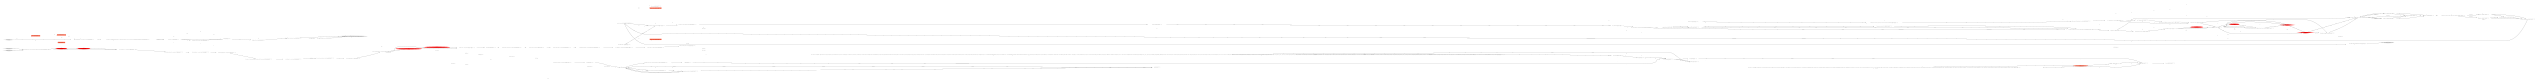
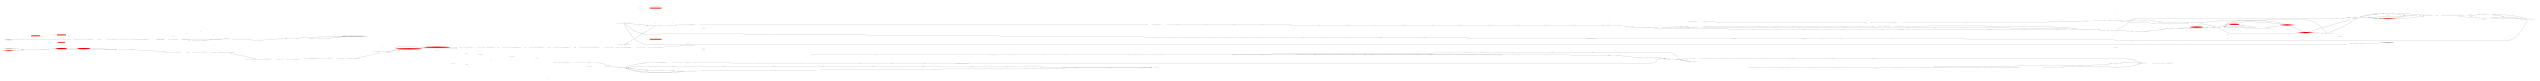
  digraph {
    fontname=Ubuntu
    rankdir=LR
    node [fillcolor=white fontname=Ubuntu shape=ellipse style=filled]
    edge [fontname=Ubuntu style=bold]
    n1 [fillcolor=tomato label="Semaphore writePerm@@@241@@@['1', '0', '0']" shape=box]
    n2 [label="final UpdateLog uLog = uHandler.getUpdateLog()@@@20@@@['1', '1', '0']"]
    n3 [label="final VersionInfo vInfo = uLog.getVersionInfo()@@@21@@@['1', '1', '0']"]
    n4 [label="final Object stateChangeLock = new Object()@@@22@@@['1', '1', '0']"]
    n5 [label="i++@@@27@@@['0', '1', '0']"]
    n6 [label="i < nWriteThreads@@@26@@@['1', '1', '0']" shape=diamond]
    n7 [label="final Semaphore readPermission = new Semaphore(Integer.MAX_VALUE,false)@@@28@@@['1', '1', '0']"]
    n8 [label="writePermissions(i( = new Semaphore(Integer.MAX_VALUE,false)@@@27@@@['1', '1', '0']"]
    n9 [label="writePermissions(i( = new Semaphore(Integer.MAX_VALUE,false)@@@29@@@['1', '0', '0']"]
    n10 [fillcolor=red label="assertU(commit())@@@5@@@['1', '0', '0']"]
    n11 [label="final int commitPercent = 5 + random().nextInt(10)@@@4@@@['1', '1', '0']"]
    n12 [label="Thread thread = new Thread(\"WRITER\" + i){@Override public void run(){try {while (operations.get() > 0) {writePermission.acquire()int oper = rand.nextInt(10)if (oper < commitPercent) {if (numCommitting.incrementAndGet() <= maxConcurrentCommits) {Map<Integer,DocInfo> newCommittedModellong versionsynchronized (globalLock) {newCommittedModel = new HashMap<>(model)version = snapshotCount++}synchronized (stateChangeLock) {if (uLog.getState() != UpdateLog.State.ACTIVE) version = -1if (rand.nextInt(100) < softCommitPercent) {verbose(\"softCommit start\")assertU(TestHarness.commit(\"softCommit\",\"true\"))verbose(\"softCommit end\")}{verbose(\"hardCommit start\")assertU(commit())verbose(\"hardCommit end\")}}synchronized (globalLock) {if (version >= committedModelClock) {if (VERBOSE) {verbose(\"installing new committedModel version=\" + committedModelClock)}committedModel = newCommittedModelcommittedModelClock = version}}}numCommitting.decrementAndGet()continue}int idif (rand.nextBoolean()) {id = rand.nextInt(ndocs)}{id = lastId}boolean before = rand.nextBoolean()if (before) {lastId = id}DocInfo info = model.get(id)long val = info.vallong nextVal = Math.abs(val) + 1long version = testVersion.incrementAndGet()if (rand.nextBoolean()) Thread.yield()if (oper < commitPercent + deletePercent) {verbose(\"deleting id\",id,\"val=\",nextVal,\"version\",version)Long returnedVersion = deleteAndGetVersion(Integer.toString(id),params(\"_version_\",Long.toString(-version),DISTRIB_UPDATE_PARAM,FROM_LEADER))if (returnedVersion != null) {assertEquals(-version,returnedVersion.longValue())}synchronized (model) {DocInfo currInfo = model.get(id)if (Math.abs(version) > Math.abs(currInfo.version)) {model.put(id,new DocInfo(version,-nextVal))}}verbose(\"deleting id\",id,\"val=\",nextVal,\"version\",version,\"DONE\")}if (oper < commitPercent + deletePercent + deleteByQueryPercent) {verbose(\"deleteByQuery id\",id,\"val=\",nextVal,\"version\",version)Long returnedVersion = deleteByQueryAndGetVersion(\"id:\" + Integer.toString(id),params(\"_version_\",Long.toString(-version),DISTRIB_UPDATE_PARAM,FROM_LEADER))if (returnedVersion != null) {assertEquals(-version,returnedVersion.longValue())}synchronized (model) {DocInfo currInfo = model.get(id)if (Math.abs(version) > Math.abs(currInfo.version)) {model.put(id,new DocInfo(version,-nextVal))}}verbose(\"deleteByQuery id\",id,\"val=\",nextVal,\"version\",version,\"DONE\")}{verbose(\"adding id\",id,\"val=\",nextVal,\"version\",version)Long returnedVersion = addAndGetVersion(sdoc(\"id\",Integer.toString(id),FIELD,Long.toString(nextVal),\"_version_\",Long.toString(version)),params(DISTRIB_UPDATE_PARAM,FROM_LEADER))if (returnedVersion != null) {assertEquals(version,returnedVersion.longValue())}synchronized (model) {DocInfo currInfo = model.get(id)if (version > currInfo.version) {model.put(id,new DocInfo(version,nextVal))}}if (VERBOSE) {verbose(\"adding id\",id,\"val=\",nextVal,\"version\",version,\"DONE\")}}if (!before) {lastId = id}}}catch (Throwable e) }}@@@33@@@['1', '1', '0']"]
    n13 [label="final int softCommitPercent = 30 + random().nextInt(75)@@@5@@@['1', '1', '0']"]
    n14 [label="recInfo = recoveryInfoF.get(random().nextInt(100 / nWriteThreads),TimeUnit.MILLISECONDS)@@@227@@@['1', '1', '0']"]
    n15 [label="recInfo == null@@@224@@@['1', '1', '0']" shape=diamond]
    n16 [fillcolor=red label="recInfo != null@@@242@@@['0', '1', '0']" shape=diamond]
    n17 [fillcolor=red label="cnt == 0@@@238@@@['0', '1', '0']" shape=diamond]
    n18 [fillcolor=red label="cnt--@@@226@@@['0', '1', '0']"]
    n19 [label="bufferedAddsApplied += recInfo.adds@@@243@@@['1', '1', '0']"]
    n20 [label="int neededPermits = Integer.MAX_VALUE - writePerm.availablePermits()@@@247@@@['1', '1', '0']"]
    n21 [label="assertEquals(-version,returnedVersion.longValue())@@@6@@@['0', '0', '1']"]
    n22 [label="model@@@8@@@['0', '0', '1']" shape=diamond]
    n23 [label="DocInfo currInfo = model.get(id)@@@9@@@['0', '0', '1']"]
    n24 [label="Math.abs(version) > Math.abs(currInfo.version)@@@10@@@['0', '0', '1']" shape=diamond]
    n25 [fillcolor=red label="int cnt = 5000@@@223@@@['0', '1', '0']"]
    n26 [label="visibleModel = model@@@250@@@['1', '1', '0']"]
    n27 [label="int neededPermits = Integer.MAX_VALUE - readPermission.availablePermits()@@@251@@@['1', '1', '0']"]
    n28 [label="neededPermits > 0@@@252@@@['0', '1', '0']" shape=diamond]
    n29 [label="readPermission.release(neededPermits)@@@252@@@['1', '1', '0']"]
    n30 [label="neededPermits > 0@@@247@@@['1', '0', '0']" shape=diamond]
    n31 [label="final AtomicLong testVersion = new AtomicLong(0)@@@18@@@['1', '1', '0']"]
    n32 [label="final UpdateHandler uHandler = h.getCore().getUpdateHandler()@@@19@@@['1', '1', '0']"]
    n33 [label="writePermissions@@@246@@@['1', '1', '0']"]
    n34 [label="int writeThreadNumber = 0@@@222@@@['1', '1', '0']"]
    n35 [label="initModel(ndocs)@@@15@@@['1', '1', '0']"]
    n36 [label="final AtomicInteger numCommitting = new AtomicInteger()@@@16@@@['1', '1', '0']"]
    n37 [label="List<Thread> threads = new ArrayList<>()@@@17@@@['1', '1', '0']"]
    n38 [label="final int percentRealtimeQuery = 75@@@11@@@['1', '1', '0']"]
    n39 [label="final int percentGetLatestVersions = random().nextInt(4)@@@12@@@['1', '1', '0']"]
    n40 [label="Thread thread = new Thread(\"READER\" + i){@Override public void run(){try {while (operations.get() > 0) {readPermission.tryAcquire(10,TimeUnit.MILLISECONDS)int id = rand.nextInt(100) < 25? lastId: rand.nextInt(ndocs)boolean realTime = rand.nextInt(100) < percentRealtimeQueryDocInfo infoif (realTime) {info = visibleModel.get(id)}{synchronized (globalLock) {info = committedModel.get(id)}}if (VERBOSE) {verbose(\"querying id\",id)}SolrQueryRequest sreqif (realTime) {sreq = req(\"wt\",\"json\",\"qt\",\"/get\",\"ids\",Integer.toString(id))}{sreq = req(\"wt\",\"json\",\"q\",\"id:\" + Integer.toString(id),\"omitHeader\",\"true\")}String response = h.query(sreq)Map rsp = (Map)ObjectBuilder.fromJSON(response)List doclist = (List)(((Map)rsp.get(\"response\")).get(\"docs\"))if (doclist.size() == 0) {}{assertEquals(1,doclist.size())long foundVal = (Long)(((Map)doclist.get(0)).get(FIELD))long foundVer = (Long)(((Map)doclist.get(0)).get(\"_version_\"))if (foundVer < Math.abs(info.version) || (foundVer == info.version && foundVal != info.val)) {verbose(\"ERROR, id=\",id,\"found=\",response,\"model\",info)assertTrue(false)}}}if (rand.nextInt(100) < percentGetLatestVersions) {getLatestVersions()}}catch (Throwable e) }}@@@152@@@['1', '1', '0']"]
    n41 [fillcolor=red label="final AtomicLong operations = new AtomicLong(atLeast(100))@@@15@@@['1', '0', '0']"]
    n42 [fillcolor=red label="final AtomicLong operations = new AtomicLong(atLeast(35))@@@13@@@['0', '1', '0']"]
-   n43 [fillcolor=tomato label="threads.add(thread)@@@205@@@['1', '1', '0']"]
+   n43 [label="threads.add(thread)@@@205@@@['1', '1', '0']"]
    n44 [label="verbose(\"ROUND=\",operations.get())@@@253@@@['1', '1', '0']"]
    n45 [label="operations.decrementAndGet() > 0@@@255@@@['1', '1', '0']" shape=diamond]
    n46 [fillcolor=lightgray label="testStressRecovery['0', '1', '0']" shape=diamond]
    n47 [label="assumeFalse(\"FIXME: This test is horribly slow sometimes on Windows!\",Constants.WINDOWS)@@@3@@@['1', '1', '0']"]
    n48 [fillcolor=red label="clearIndex()@@@4@@@['1', '0', '0']"]
-   n49 [fillcolor=lightgray label="testStressRecovery['1', '0', '0']" shape=diamond]
+   n49 [fillcolor=tomato label="testStressRecovery['1', '0', '0']" shape=diamond]
    n50 [label="verbose(\"bufferedAddsApplied=\",bufferedAddsApplied)@@@256@@@['1', '1', '0']"]
    n51 [fillcolor=lightgray label="thread.join()@@@258@@@['1', '1', '0']"]
    n52 [label="i++@@@31@@@['1', '1', '0']"]
    n53 [label="final int threadNum = i@@@32@@@['1', '1', '0']"]
    n54 [label="i < nWriteThreads@@@30@@@['1', '1', '0']" shape=diamond]
    n55 [label="threads.add(thread)@@@147@@@['1', '1', '0']"]
    n56 [label="i++@@@151@@@['1', '1', '0']"]
    n57 [label="int i = 0@@@149@@@['1', '1', '0']"]
    n58 [label="int nReadThreads = 2 + random().nextInt(10)@@@14@@@['1', '1', '0']"]
    n59 [label="i < nReadThreads@@@150@@@['1', '1', '0']" shape=diamond]
    n60 [label="model.put(id,new DocInfo(version,-nextVal))@@@11@@@['0', '0', '1']"]
    n61 [fillcolor=lightgray label="ifVerbose(\"deleteByQuery id\",id,\"val=\",nextVal,\"version\",version,\"DONE\")@@@14@@@['0', '0', '1']"]
    n62 [label="uLog.bufferUpdates()@@@215@@@['1', '1', '0']"]
    n63 [label="assertTrue(uLog.getState() == UpdateLog.State.BUFFERING)@@@217@@@['1', '1', '0']"]
    n64 [label="random().nextBoolean()@@@218@@@['1', '1', '0']" shape=diamond]
    n65 [label="random().nextBoolean()@@@220@@@['1', '0', '0']" shape=diamond]
    n66 [label="stateChangeLock@@@214@@@['1', '1', '0']" shape=diamond]
    n67 [label="assertTrue(uLog.getState() == UpdateLog.State.ACTIVE)@@@212@@@['1', '1', '0']"]
    n68 [label="visibleModel = new ConcurrentHashMap<>(model)@@@213@@@['1', '1', '0']"]
    n69 [fillcolor=tomato label="int id@@@2@@@['0', '0', '1']" shape=box]
    n70 [label="Long returnedVersion = deleteByQueryAndGetVersion(\"id:\" + Integer.toString(id),params(\"_version_\",Long.toString(-version),DISTRIB_UPDATE_PARAM,FROM_LEADER))@@@4@@@['0', '0', '1']"]
    n71 [label="ifVerbose(\"deleteByQuery id\",id,\"val=\",nextVal,\"version\",version)@@@3@@@['0', '0', '1']"]
    n72 [label="returnedVersion != null@@@5@@@['0', '0', '1']" shape=diamond]
    n73 [label="final int deleteByQueryPercent = random().nextInt(5)@@@7@@@['1', '1', '0']"]
    n74 [label="final int ndocs = 5 + (random().nextBoolean()? random().nextInt(25): random().nextInt(200))@@@8@@@['1', '1', '0']"]
    n75 [label="int nWriteThreads = 2 + random().nextInt(10)@@@9@@@['1', '1', '0']"]
    n76 [label="writePerm.release(neededPermits)@@@248@@@['1', '1', '0']"]
-   n77 [label="neededPermits > 0@@@248@@@['0', '1', '0']" shape=diamond]
+   n77 [fillcolor=tomato label="neededPermits > 0@@@248@@@['0', '1', '0']" shape=diamond]
    n78 [label="neededPermits > 0@@@243@@@['1', '0', '0']" shape=diamond]
    n79 [label="Thread.sleep(random().nextInt(10) + 1)@@@218@@@['0', '1', '0']"]
    n80 [label="Future<UpdateLog.RecoveryInfo> recoveryInfoF = uLog.applyBufferedUpdates()@@@219@@@['1', '1', '0']"]
    n81 [label="recoveryInfoF != null@@@220@@@['1', '1', '0']" shape=diamond]
    n82 [label="final int deletePercent = 4 + random().nextInt(25)@@@6@@@['1', '1', '0']"]
    n83 [label="int i = 0@@@29@@@['1', '1', '0']"]
    n84 [fillcolor=tomato label="Semaphore writePerm@@@246@@@['0', '1', '0']" shape=box]
    n85 [label="UpdateLog.RecoveryInfo recInfo = null@@@221@@@['1', '1', '0']"]
    n86 [label="thread.start()@@@208@@@['1', '1', '0']"]
    n87 [fillcolor=tomato label="long nextVal@@@2@@@['0', '0', '1']" shape=box]
    n88 [label="writePermissions(writeThreadNumber++(.drainPermits()@@@231@@@['1', '1', '0']"]
    n89 [label="writeThreadNumber >= nWriteThreads@@@232@@@['1', '1', '0']" shape=diamond]
    n90 [label="readPermission.drainPermits()@@@236@@@['1', '1', '0']"]
    n91 [label="writeThreadNumber--@@@233@@@['1', '1', '0']"]
    n92 [label="writePermissions(writeThreadNumber(.release(random().nextInt(2) + 1)@@@234@@@['1', '1', '0']"]
    n93 [fillcolor=lightgray label="deleteByQuery['0', '0', '1']" shape=diamond]
    n94 [fillcolor=tomato label="long version@@@2@@@['0', '0', '1']" shape=box]
    n95 [label="final Semaphore(( writePermissions = new Semaphore((((@@@24@@@['1', '1', '0']"]
    n96 [label="int i = 0@@@25@@@['1', '1', '0']"]
    n97 [label="final int maxConcurrentCommits = nWriteThreads@@@10@@@['1', '1', '0']"]
    n98 [label="int bufferedAddsApplied = 0@@@210@@@['1', '1', '0']"]
    n99 [label="verbose(\"Operation\",operations.get(),\"Draining permits for write thread\",writeThreadNumber)@@@230@@@['1', '1', '0']"]
    n100 [label="TimeoutException e@@@229@@@['1', '1', '0']" shape=diamond]
    n2 -> n3
    n3 -> n4
    n4 -> n12 [label=stateChangeLock style=solid]
    n4 -> n66 [label=stateChangeLock style=solid]
    n5 -> n6 [label=i style=solid]
    n5 -> n6
    n6 -> n5 [label=true style=dotted]
    n6 -> n7
    n6 -> n8 [label=true style=dotted]
    n6 -> n8
    n6 -> n9
    n6 -> n9 [label=true style=dotted]
    n7 -> n83
    n8 -> n5
    n8 -> n5 [label=i style=solid]
    n8 -> n6 [label=i style=solid]
    n8 -> n6
    n9 -> n8
    n9 -> n8 [label=i style=solid]
    n10 -> n11
    n11 -> n12 [label=commitPercent style=solid]
    n11 -> n13
    n12 -> n55 [label=thread style=solid]
    n12 -> n55
    n13 -> n12 [label=softCommitPercent style=solid]
    n13 -> n82
    n14 -> n15 [label=recInfo style=solid]
    n14 -> n15
    n14 -> n16 [label=recInfo style=solid]
    n14 -> n17
    n15 -> n14
    n15 -> n14 [label=true style=dotted]
    n15 -> n16
    n15 -> n17 [label=true style=dotted]
    n15 -> n18 [label=true style=dotted]
    n15 -> n18
    n15 -> n19
    n16 -> n19
    n16 -> n19 [label=true style=dotted]
    n16 -> n20
    n17 -> n15
    n17 -> n16
    n18 -> n14
    n18 -> n17 [label=cnt style=solid]
    n19 -> n20
    n19 -> n50 [label=bufferedAddsApplied style=solid]
    n20 -> n76 [label=neededPermits style=solid]
    n20 -> n77
    n20 -> n77 [label=neededPermits style=solid]
    n20 -> n78 [label=neededPermits style=solid]
    n20 -> n78
    n21 -> n22
    n22 -> n23
    n22 -> n23 [label=true style=dotted]
    n22 -> n24 [label=true style=dotted]
    n23 -> n24
    n24 -> n60 [label=true style=dotted]
    n24 -> n60
    n24 -> n61
    n25 -> n15
    n25 -> n18 [label=cnt style=solid]
    n26 -> n27
    n27 -> n28 [label=neededPermits style=solid]
    n27 -> n28
    n27 -> n29 [label=neededPermits style=solid]
    n27 -> n30 [label=neededPermits style=solid]
    n27 -> n30
    n28 -> n29 [label=true style=dotted]
    n28 -> n29
    n28 -> n44
    n29 -> n44
    n30 -> n29
    n30 -> n29 [label=true style=dotted]
    n30 -> n44
    n31 -> n32
    n32 -> n2
    n34 -> n15
    n34 -> n25
    n35 -> n36
    n36 -> n37
    n37 -> n31
    n38 -> n39
    n38 -> n40 [label=percentRealtimeQuery style=solid]
    n39 -> n40 [label=percentGetLatestVersions style=solid]
    n39 -> n41
    n39 -> n42
    n40 -> n43
    n40 -> n43 [label=thread style=solid]
    n41 -> n42 [label=0 style=dashed]
    n41 -> n58
    n42 -> n58
    n43 -> n56
    n44 -> n45
    n45 -> n1 [label=true style=dotted]
    n45 -> n20 [label=true style=dotted]
    n45 -> n26 [label=true style=dotted]
    n45 -> n27 [label=true style=dotted]
    n45 -> n28 [label=true style=dotted]
    n45 -> n30 [label=true style=dotted]
    n45 -> n33 [label=true style=dotted]
    n45 -> n44 [label=true style=dotted]
    n45 -> n50
    n45 -> n51 [label=true style=dotted]
    n45 -> n63 [label=true style=dotted]
    n45 -> n64 [label=true style=dotted]
    n45 -> n65 [label=true style=dotted]
    n45 -> n66 [label=true style=dotted]
    n45 -> n67 [label=true style=dotted]
    n45 -> n67
    n45 -> n68 [label=true style=dotted]
    n45 -> n78 [label=true style=dotted]
    n45 -> n80 [label=true style=dotted]
    n45 -> n81 [label=true style=dotted]
    n45 -> n84 [label=true style=dotted]
    n46 -> n47
    n47 -> n11
    n47 -> n48
    n48 -> n10
    n49 -> n47
    n50 -> n51
    n52 -> n12 [label=i style=solid]
    n52 -> n53 [label=i style=solid]
    n52 -> n54 [label=i style=solid]
    n52 -> n54
    n53 -> n12
    n53 -> n56 [label=i style=solid]
    n54 -> n12 [label=true style=dotted]
    n54 -> n52 [label=true style=dotted]
    n54 -> n53 [label=true style=dotted]
    n54 -> n53
    n54 -> n55 [label=true style=dotted]
    n54 -> n57
    n55 -> n52
    n56 -> n40 [label=i style=solid]
    n56 -> n59 [label=i style=solid]
    n56 -> n59
    n57 -> n40 [label=i style=solid]
    n57 -> n59
    n57 -> n59 [label=i style=solid]
    n58 -> n35
    n58 -> n59 [label=nReadThreads style=solid]
    n59 -> n40
    n59 -> n40 [label=true style=dotted]
    n59 -> n43 [label=true style=dotted]
    n59 -> n56 [label=true style=dotted]
    n59 -> n86
    n60 -> n61
    n62 -> n63
    n63 -> n64
    n63 -> n65
    n64 -> n79 [label=true style=dotted]
    n64 -> n79
    n64 -> n80
    n65 -> n64 [label=true style=dotted]
    n65 -> n64
    n65 -> n80
    n66 -> n62
    n66 -> n62 [label=true style=dotted]
    n67 -> n68
    n68 -> n66
    n69 -> n23 [label=id style=solid]
    n69 -> n60 [label=id style=solid]
    n69 -> n61 [label=id style=solid]
    n69 -> n70 [label=id style=solid]
    n69 -> n71 [label=id style=solid]
    n70 -> n72
    n70 -> n72 [label=returnedVersion style=solid]
    n71 -> n70
    n72 -> n21
    n72 -> n21 [label=true style=dotted]
    n72 -> n22
    n73 -> n12 [label=deleteByQueryPercent style=solid]
    n73 -> n74
    n74 -> n12 [label=ndocs style=solid]
    n74 -> n35 [label=ndocs style=solid]
    n74 -> n40 [label=ndocs style=solid]
    n74 -> n75
    n75 -> n6 [label=nWriteThreads style=solid]
    n75 -> n14 [label=nWriteThreads style=solid]
    n75 -> n54 [label=nWriteThreads style=solid]
    n75 -> n97
    n75 -> n97 [label=nWriteThreads style=solid]
    n76 -> n20
    n76 -> n26
    n77 -> n20
    n77 -> n26
    n77 -> n76 [label=true style=dotted]
    n77 -> n76
    n78 -> n20
    n78 -> n26
    n78 -> n76
    n78 -> n76 [label=true style=dotted]
    n79 -> n80
    n80 -> n81 [label=recoveryInfoF style=solid]
    n80 -> n81
    n81 -> n15 [label=true style=dotted]
    n81 -> n16 [label=true style=dotted]
    n81 -> n19 [label=true style=dotted]
    n81 -> n20
    n81 -> n25 [label=true style=dotted]
    n81 -> n34 [label=true style=dotted]
    n81 -> n85 [label=true style=dotted]
    n81 -> n85
    n82 -> n12 [label=deletePercent style=solid]
    n82 -> n73
    n83 -> n12 [label=i style=solid]
    n83 -> n52 [label=i style=solid]
    n83 -> n53 [label=i style=solid]
    n83 -> n54 [label=i style=solid]
    n83 -> n54
    n85 -> n15 [label=recInfo style=solid]
    n85 -> n16 [label=recInfo style=solid]
    n85 -> n34
    n87 -> n61 [label=nextVal style=solid]
    n87 -> n71 [label=nextVal style=solid]
    n88 -> n89
    n89 -> n90
    n89 -> n91
    n89 -> n91 [label=true style=dotted]
    n89 -> n92 [label=true style=dotted]
    n90 -> n15
    n90 -> n17
    n91 -> n92
    n92 -> n90
    n93 -> n69 [label=true style=dotted]
    n93 -> n71
    n93 -> n94 [label=true style=dotted]
    n94 -> n24 [label=version style=solid]
    n94 -> n60 [label=version style=solid]
    n94 -> n61 [label=version style=solid]
    n94 -> n71 [label=version style=solid]
    n94 -> n87 [label=true style=dotted]
    n95 -> n96
    n96 -> n6
    n96 -> n6 [label=i style=solid]
    n97 -> n12 [label=maxConcurrentCommits style=solid]
    n97 -> n38
    n98 -> n50 [label=bufferedAddsApplied style=solid]
    n98 -> n67
    n99 -> n88
    n100 -> n34 [label=true style=dotted]
    n100 -> n88 [label=true style=dotted]
    n100 -> n89 [label=true style=dotted]
    n100 -> n99 [label=true style=dotted]
    n100 -> n99
  }
